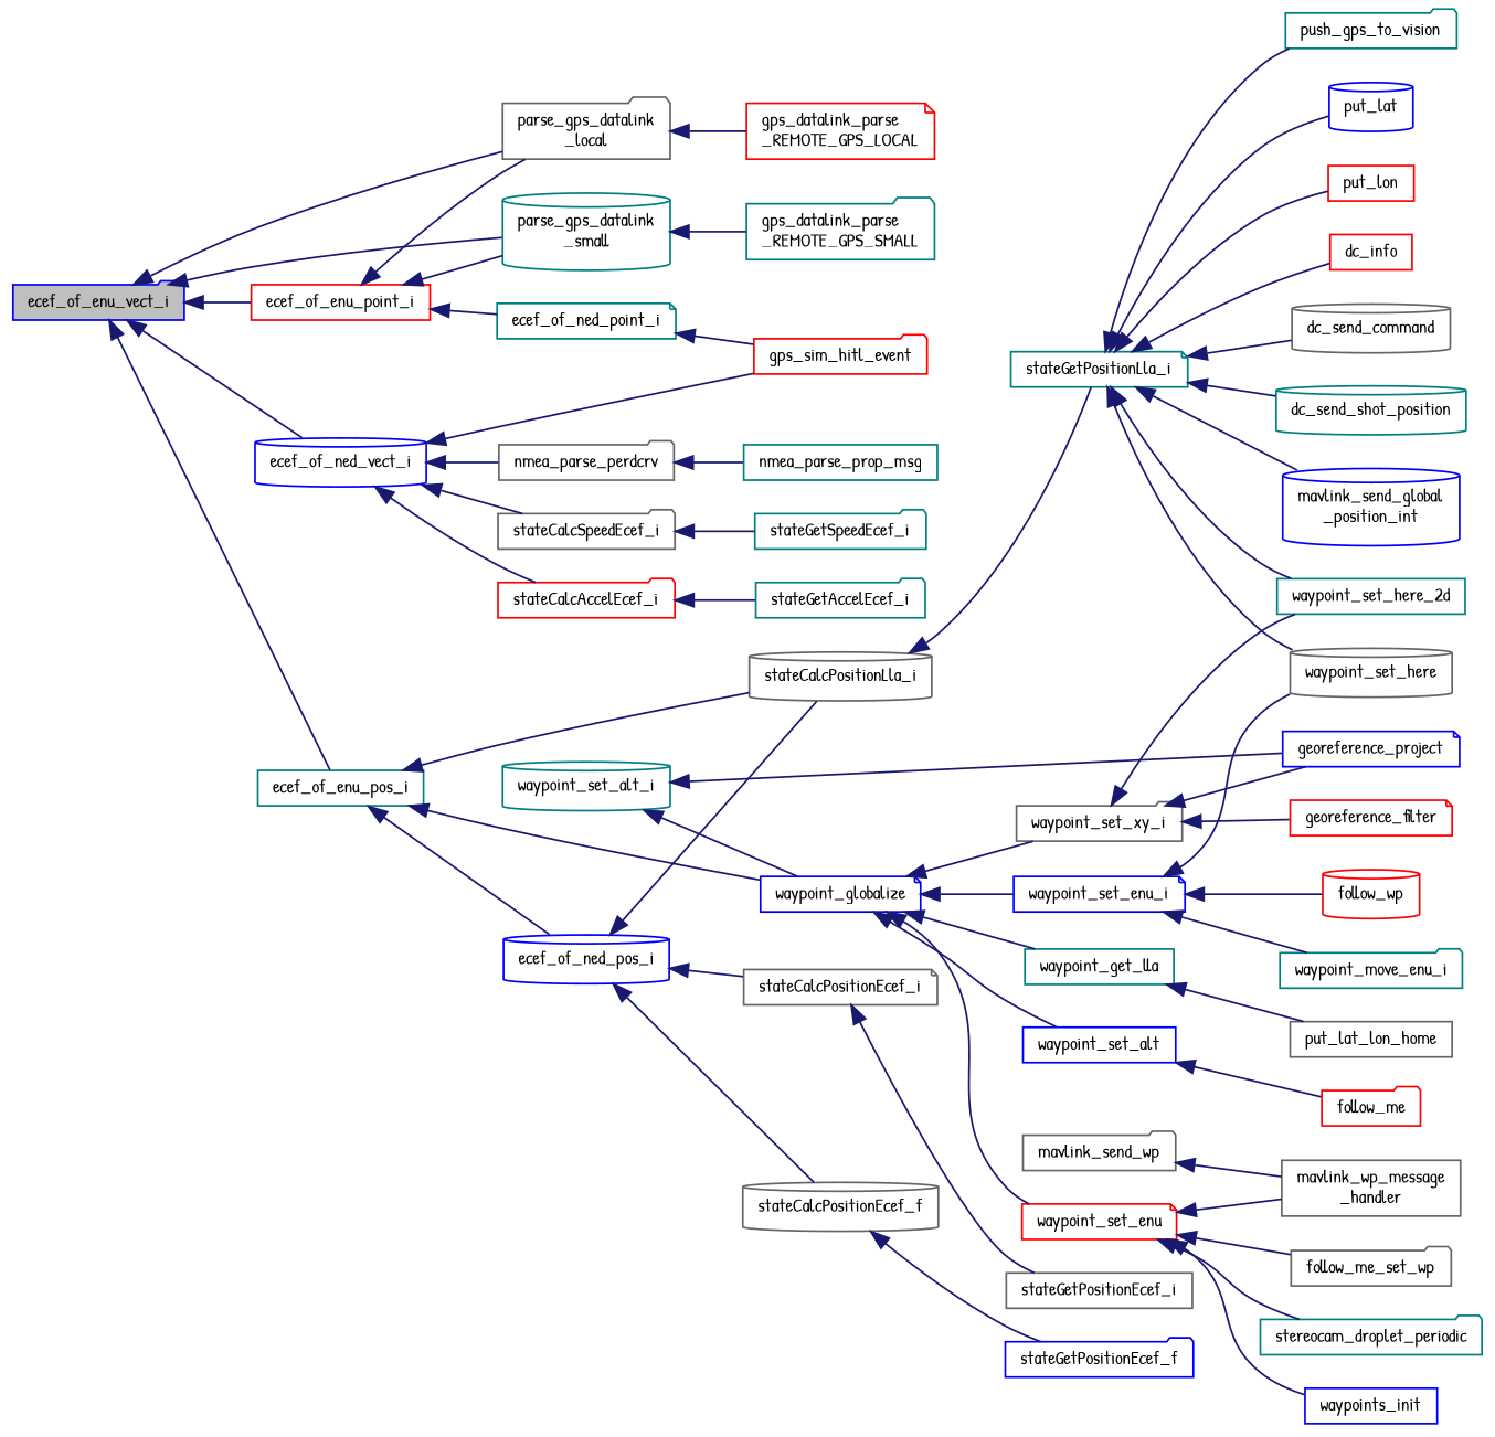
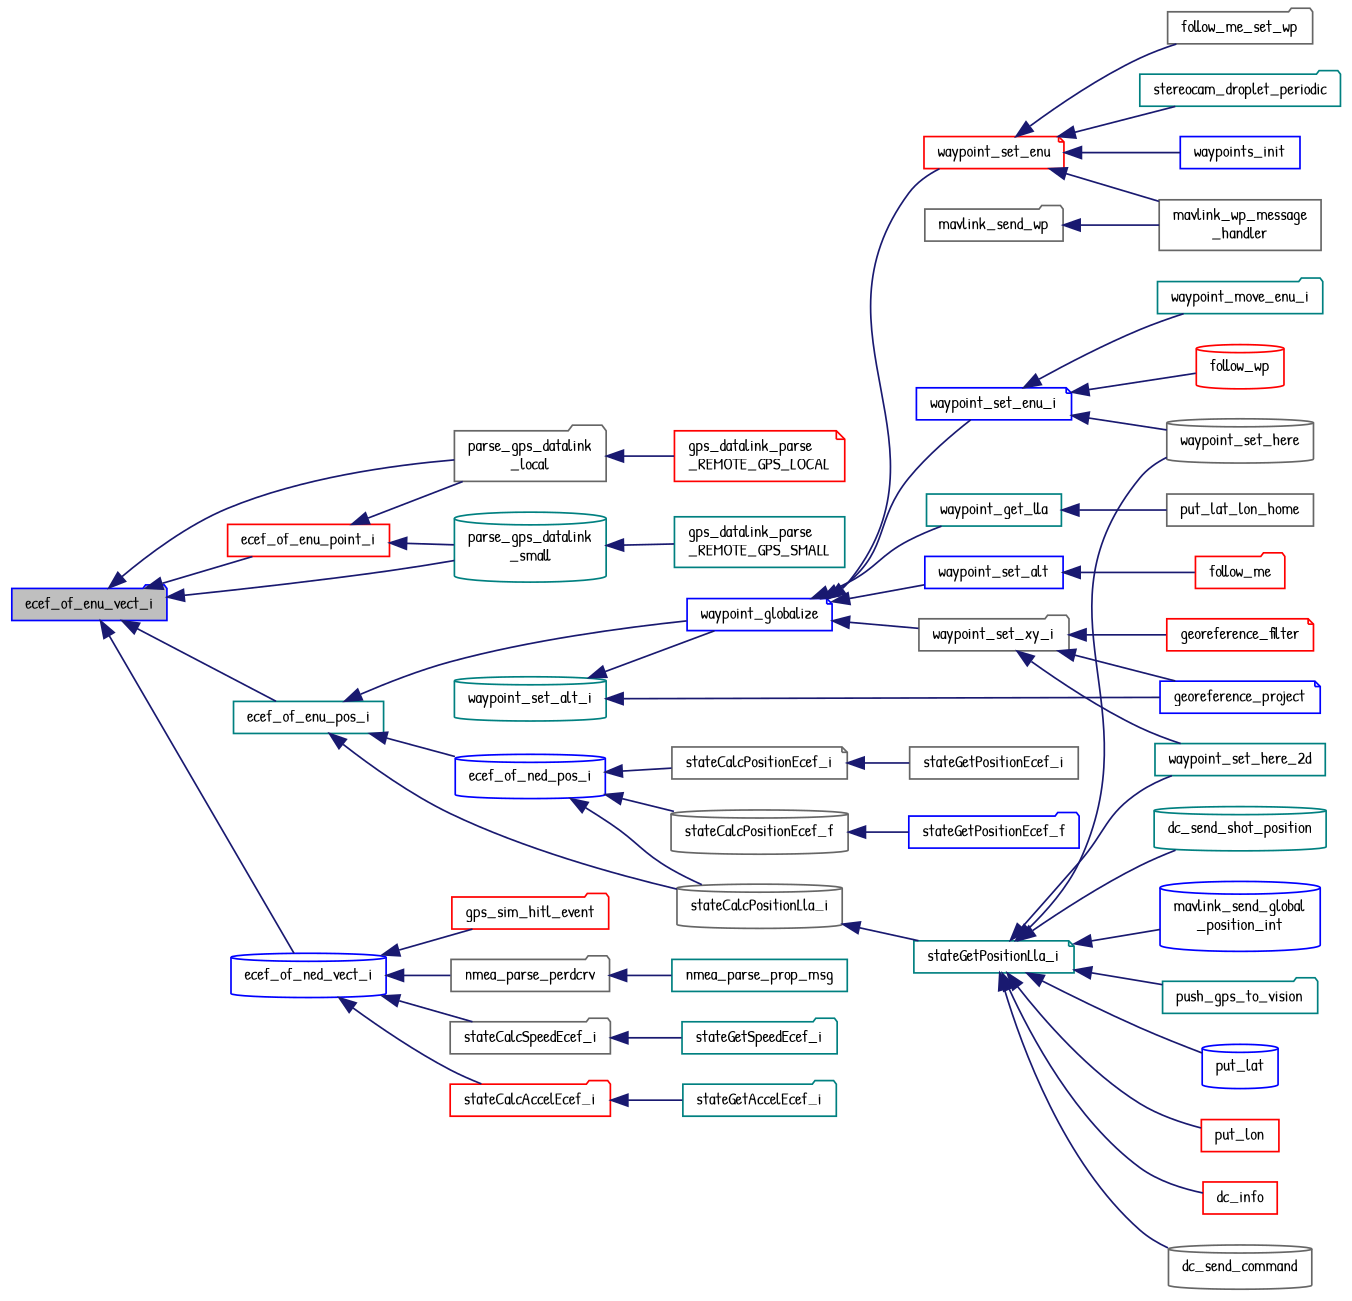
  digraph {
    fontname="Patrick Hand"
    rankdir=LR
    node [color=teal fillcolor=white fontname="Patrick Hand" fontsize=10 shape=folder style=filled]
    edge [color=midnightblue dir=back fontname="Patrick Hand" fontsize=10 labelfontname=FreeSans labelfontsize=10 style=solid]
    n1 [color=blue fillcolor=grey75 fontcolor=black height=0.2 label=ecef_of_enu_vect_i width=0.4]
    n2 [color=red height=0.2 label=ecef_of_enu_point_i shape=box width=0.4]
    n3 [color=gray40 height=0.2 label="parse_gps_datalink\l_local" width=0.4]
    n4 [height=0.2 label="parse_gps_datalink\l_small" shape=cylinder width=0.4]
    n5 [height=0.2 label=ecef_of_enu_pos_i shape=box width=0.4]
    n6 [color=blue height=0.2 label=ecef_of_ned_vect_i shape=cylinder width=0.4]
-   n7 [height=0.2 label=ecef_of_ned_point_i shape=note width=0.4]
    n8 [color=red height=0.2 label="gps_datalink_parse\l_REMOTE_GPS_LOCAL" shape=note width=0.4]
-   n9 [height=0.2 label="gps_datalink_parse\l_REMOTE_GPS_SMALL" width=0.4]
+   n9 [height=0.2 label="gps_datalink_parse\l_REMOTE_GPS_SMALL" shape=box width=0.4]
    n10 [color=blue height=0.2 label=ecef_of_ned_pos_i shape=cylinder width=0.4]
    n11 [color=gray40 height=0.2 label=stateCalcPositionLla_i shape=cylinder width=0.4]
    n12 [color=blue height=0.2 label=waypoint_globalize shape=note width=0.4]
    n13 [color=red height=0.2 label=gps_sim_hitl_event width=0.4]
    n14 [color=gray40 height=0.2 label=nmea_parse_perdcrv width=0.4]
    n15 [color=gray40 height=0.2 label=stateCalcSpeedEcef_i width=0.4]
    n16 [color=red height=0.2 label=stateCalcAccelEcef_i width=0.4]
    n17 [color=gray40 height=0.2 label=stateCalcPositionEcef_i shape=note width=0.4]
    n18 [color=gray40 height=0.2 label=stateCalcPositionEcef_f shape=cylinder width=0.4]
    n19 [height=0.2 label=stateGetPositionLla_i shape=note width=0.4]
    n20 [height=0.2 label=waypoint_get_lla shape=box width=0.4]
    n21 [color=blue height=0.2 label=waypoint_set_alt shape=box width=0.4]
    n22 [color=red height=0.2 label=waypoint_set_enu shape=note width=0.4]
    n23 [color=blue height=0.2 label=waypoint_set_enu_i shape=note width=0.4]
    n24 [color=gray40 height=0.2 label=waypoint_set_xy_i width=0.4]
    n25 [color=gray40 height=0.2 label=stateGetPositionEcef_i shape=box width=0.4]
    n26 [color=blue height=0.2 label=stateGetPositionEcef_f width=0.4]
    n27 [color=red height=0.2 label=dc_info shape=box width=0.4]
    n28 [color=gray40 height=0.2 label=dc_send_command shape=cylinder width=0.4]
    n29 [height=0.2 label=dc_send_shot_position shape=cylinder width=0.4]
    n30 [color=blue height=0.2 label="mavlink_send_global\l_position_int" shape=cylinder width=0.4]
    n31 [height=0.2 label=push_gps_to_vision width=0.4]
    n32 [color=blue height=0.2 label=put_lat shape=cylinder width=0.4]
    n33 [color=red height=0.2 label=put_lon shape=box width=0.4]
    n34 [color=gray40 height=0.2 label=waypoint_set_here shape=cylinder width=0.4]
    n35 [height=0.2 label=waypoint_set_here_2d shape=box width=0.4]
    n36 [color=gray40 height=0.2 label=put_lat_lon_home shape=box width=0.4]
    n37 [color=red height=0.2 label=follow_me width=0.4]
    n38 [height=0.2 label=waypoint_set_alt_i shape=cylinder width=0.4]
    n39 [color=blue height=0.2 label=georeference_project shape=note width=0.4]
    n40 [color=gray40 height=0.2 label="mavlink_wp_message\l_handler" shape=box width=0.4]
    n41 [color=gray40 height=0.2 label=follow_me_set_wp width=0.4]
    n42 [height=0.2 label=stereocam_droplet_periodic width=0.4]
    n43 [color=blue height=0.2 label=waypoints_init shape=box width=0.4]
    n44 [color=red height=0.2 label=follow_wp shape=cylinder width=0.4]
    n45 [height=0.2 label=waypoint_move_enu_i width=0.4]
    n46 [color=red height=0.2 label=georeference_filter shape=note width=0.4]
    n47 [color=gray40 height=0.2 label=mavlink_send_wp width=0.4]
    n48 [height=0.2 label=nmea_parse_prop_msg shape=box width=0.4]
    n49 [height=0.2 label=stateGetSpeedEcef_i width=0.4]
    n50 [height=0.2 label=stateGetAccelEcef_i width=0.4]
    n1 -> n2
    n1 -> n3
    n1 -> n4
    n1 -> n5
    n1 -> n6
    n2 -> n3
    n2 -> n4
-   n2 -> n7
    n3 -> n8
    n4 -> n9
    n5 -> n10
    n5 -> n11
    n5 -> n12
    n6 -> n13
    n6 -> n14
    n6 -> n15
    n6 -> n16
-   n7 -> n13
    n10 -> n11
    n10 -> n17
    n10 -> n18
    n11 -> n19
    n12 -> n20
    n12 -> n21
    n12 -> n22
    n12 -> n23
    n12 -> n24
    n14 -> n48
    n15 -> n49
    n16 -> n50
    n17 -> n25
    n18 -> n26
    n19 -> n27
    n19 -> n28
    n19 -> n29
    n19 -> n30
    n19 -> n31
    n19 -> n32
    n19 -> n33
    n19 -> n34
    n19 -> n35
    n20 -> n36
    n21 -> n37
    n22 -> n40
    n22 -> n41
    n22 -> n42
    n22 -> n43
    n23 -> n34
    n23 -> n44
    n23 -> n45
    n24 -> n35
    n24 -> n39
    n24 -> n46
    n38 -> n12
    n38 -> n39
    n47 -> n40
  }
